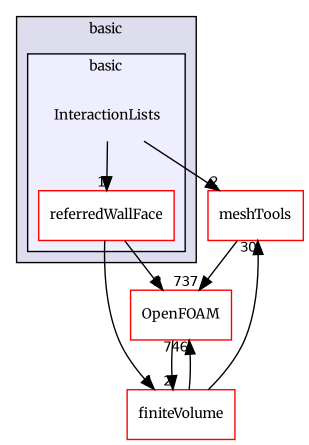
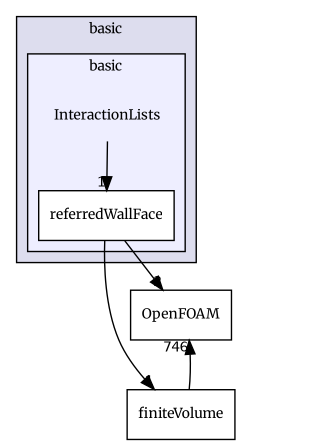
  digraph {
    compound=true
    fontname=Merriweather
    node [fontname=Merriweather fontsize=10 shape=box color=red]
    edge [fontname=Merriweather headlabel=2 labeldistance=1.5 labelfontname=Helvetica labelfontsize=10]
    n1 [label=InteractionLists shape=plaintext color=""]
-   n2 [fillcolor=white label=referredWallFace style=filled]
-   n3 [label=meshTools]
-   n4 [label=finiteVolume]
-   n5 [label=OpenFOAM]
+   n2 [color=black fillcolor=white label=referredWallFace style=filled]
+   n4 [color=black label=finiteVolume]
+   n5 [color=black label=OpenFOAM]
    subgraph cluster_1 {
      bgcolor="#ddddee"
      fontsize=10
      label=basic
      pencolor=black
      subgraph cluster_2 {
        bgcolor="#eeeeff"
        fontsize=10
        label=basic
        pencolor=black
        n1
        n2
      }
    }
    n1 -> n2 [headlabel=1]
-   n1 -> n3
    n2 -> n4 [headlabel=1]
    n2 -> n5
-   n3 -> n5 [headlabel=737]
-   n4 -> n3 [headlabel=30]
    n4 -> n5 [headlabel=746]
-   n5 -> n4
  }
